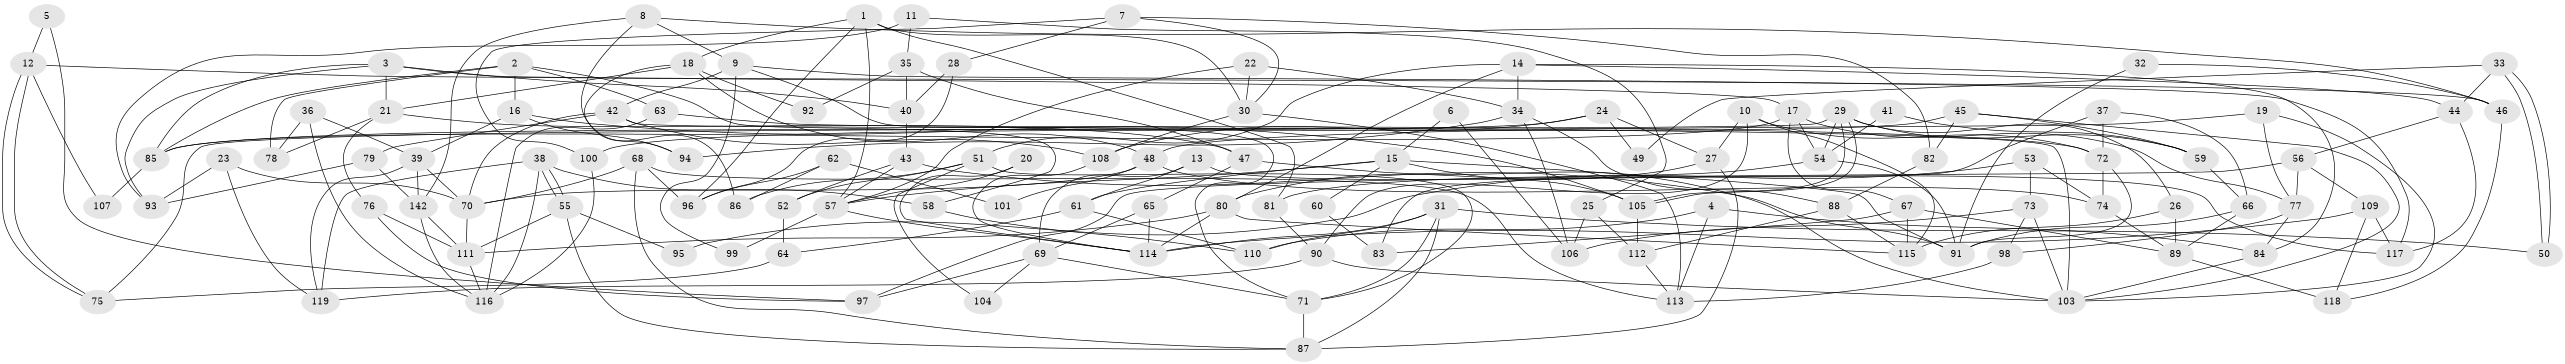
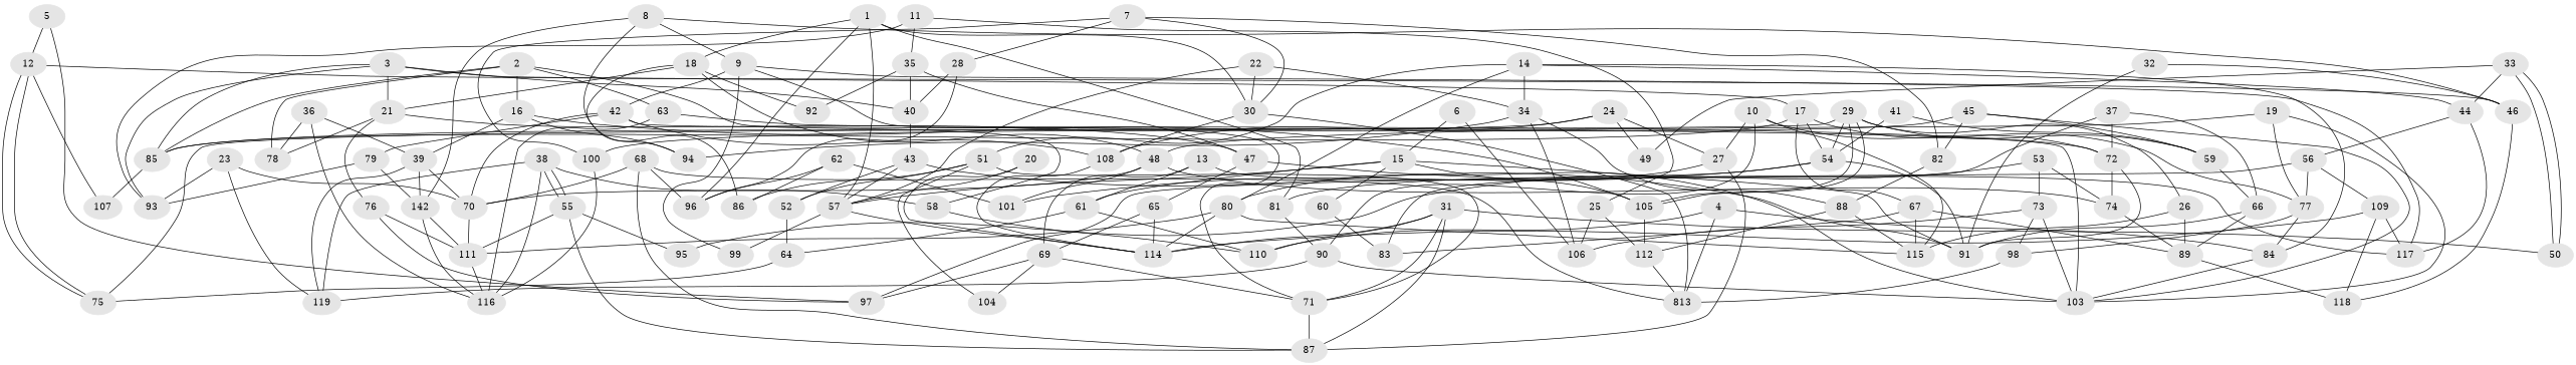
  graph {
    node [color=gray90 style=filled]
    1
    18
    30
    57
    81
    96
    21
    94
    48
    92
-   113
+   113 [label=813]
    108
    99
    114
    90
    2
    16
    58
    63
    78
    85
    105
    39
    110
    72
    116
    107
    3
    40
    46
    93
    47
    76
    43
    118
    4
    84
    103
    5
    12
    97
    17
    75
    6
    15
    106
    61
    60
    91
    7
    28
    82
    100
    88
    8
    9
    86
    n58 [label=142]
    42
    71
    117
    111
    70
    79
    87
    10
    27
    115
    80
    74
    119
    11
    25
    35
    112
    54
    67
    77
    13
    69
    64
    104
    14
    34
    44
    51
    56
    52
    83
    101
    89
    98
    19
    20
    65
    22
    23
    24
    49
    26
    29
    59
    66
    31
    50
    32
    33
    36
    37
    38
    55
    95
    41
    109
    45
    53
    73
    62
    68
    1 -- 18
    1 -- 30
    1 -- 57
    1 -- 81
    1 -- 96
    18 -- 21
    18 -- 94
    18 -- 48
    18 -- 92
    30 -- 113
    30 -- 108
    57 -- 99
    57 -- 114
    81 -- 90
    21 -- 78
    21 -- 47
    21 -- 76
    48 -- 70
    48 -- 74
    48 -- 101
    108 -- 114
    90 -- 103
    90 -- 119
    2 -- 16
    2 -- 58
    2 -- 63
    2 -- 78
    2 -- 85
    16 -- 94
    16 -- 105
    16 -- 39
    58 -- 110
    63 -- 72
    63 -- 116
    85 -- 107
    105 -- 112
    39 -- n58
    39 -- 70
    39 -- 119
    72 -- 91
    72 -- 74
    3 -- 21
    3 -- 85
    3 -- 40
    3 -- 46
    3 -- 93
    40 -- 43
    46 -- 118
    47 -- 103
    47 -- 65
    76 -- 97
    76 -- 111
    43 -- 57
    43 -- 91
    43 -- 52
    4 -- 113
    4 -- 110
    4 -- 84
    84 -- 103
    5 -- 12
    5 -- 97
    12 -- 107
    12 -- 17
    12 -- 75
    12 -- 75
    17 -- 85
    17 -- 54
    17 -- 67
    17 -- 77
    6 -- 15
    6 -- 106
    15 -- 57
    15 -- 105
    15 -- 61
    15 -- 60
    15 -- 91
    61 -- 110
    61 -- 64
    60 -- 83
    7 -- 30
    7 -- 28
    7 -- 82
    7 -- 100
    28 -- 96
    28 -- 40
    82 -- 88
    100 -- 116
    88 -- 115
    88 -- 112
    8 -- 46
    8 -- 9
    8 -- 86
    8 -- n58
    9 -- 99
    9 -- 42
    9 -- 71
    9 -- 117
    n58 -- 116
    n58 -- 111
    42 -- 108
    42 -- 103
    42 -- 70
    42 -- 79
    71 -- 87
    111 -- 116
    70 -- 111
    79 -- 93
    79 -- n58
    10 -- 90
    10 -- 72
    10 -- 27
    10 -- 115
    27 -- 87
    27 -- 80
    80 -- 114
    80 -- 111
    80 -- 115
    74 -- 89
    11 -- 93
    11 -- 25
    11 -- 35
    25 -- 106
    25 -- 112
    35 -- 92
    35 -- 40
    35 -- 47
    112 -- 113
    54 -- 81
    54 -- 91
+   54 -- 101
    67 -- 115
    67 -- 83
    67 -- 89
    77 -- 84
    77 -- 98
    13 -- 61
    13 -- 117
    13 -- 69
    69 -- 97
    69 -- 71
    69 -- 104
    64 -- 75
    14 -- 84
    14 -- 80
    14 -- 34
    14 -- 44
    14 -- 51
    34 -- 94
    34 -- 106
    34 -- 88
    44 -- 117
    44 -- 56
    51 -- 86
    51 -- 71
    51 -- 104
    51 -- 52
    56 -- 97
    56 -- 77
    56 -- 109
    52 -- 64
    89 -- 118
    98 -- 113
    19 -- 48
    19 -- 103
    19 -- 77
    20 -- 57
    20 -- 114
    65 -- 114
    65 -- 69
    22 -- 30
    22 -- 57
    22 -- 34
    23 -- 93
    23 -- 70
    23 -- 119
    24 -- 108
    24 -- 85
    24 -- 27
    24 -- 49
    26 -- 115
    26 -- 89
    29 -- 105
    29 -- 105
    29 -- 75
    29 -- 54
    29 -- 26
    29 -- 59
    59 -- 66
    66 -- 91
    66 -- 89
    31 -- 114
    31 -- 110
    31 -- 71
    31 -- 87
    31 -- 50
    32 -- 46
    32 -- 91
    33 -- 44
    33 -- 49
    33 -- 50
    33 -- 50
    36 -- 78
    36 -- 39
    36 -- 116
    37 -- 72
    37 -- 83
    37 -- 66
    38 -- 58
    38 -- 116
    38 -- 119
    38 -- 55
    38 -- 55
    55 -- 111
    55 -- 87
    55 -- 95
    41 -- 54
    41 -- 59
    109 -- 114
    109 -- 118
    109 -- 117
    45 -- 103
    45 -- 82
    45 -- 100
    45 -- 59
    53 -- 74
    53 -- 95
    53 -- 73
    73 -- 103
    73 -- 106
    73 -- 98
    62 -- 96
    62 -- 86
    62 -- 101
    68 -- 96
    68 -- 113
    68 -- 70
    68 -- 87
  }
